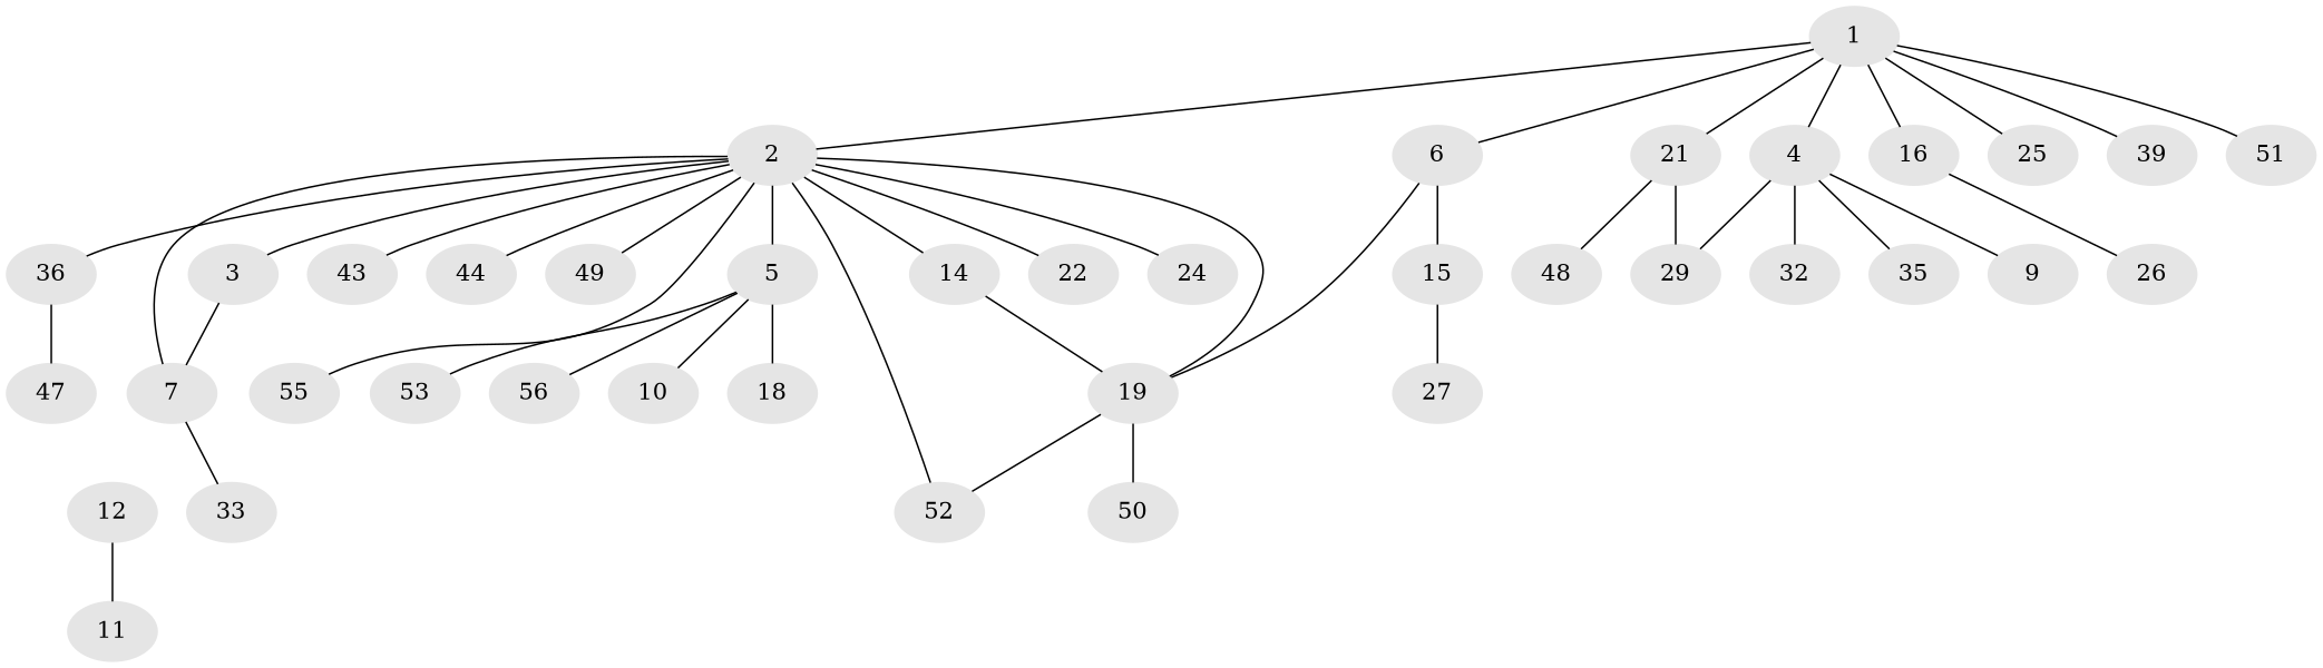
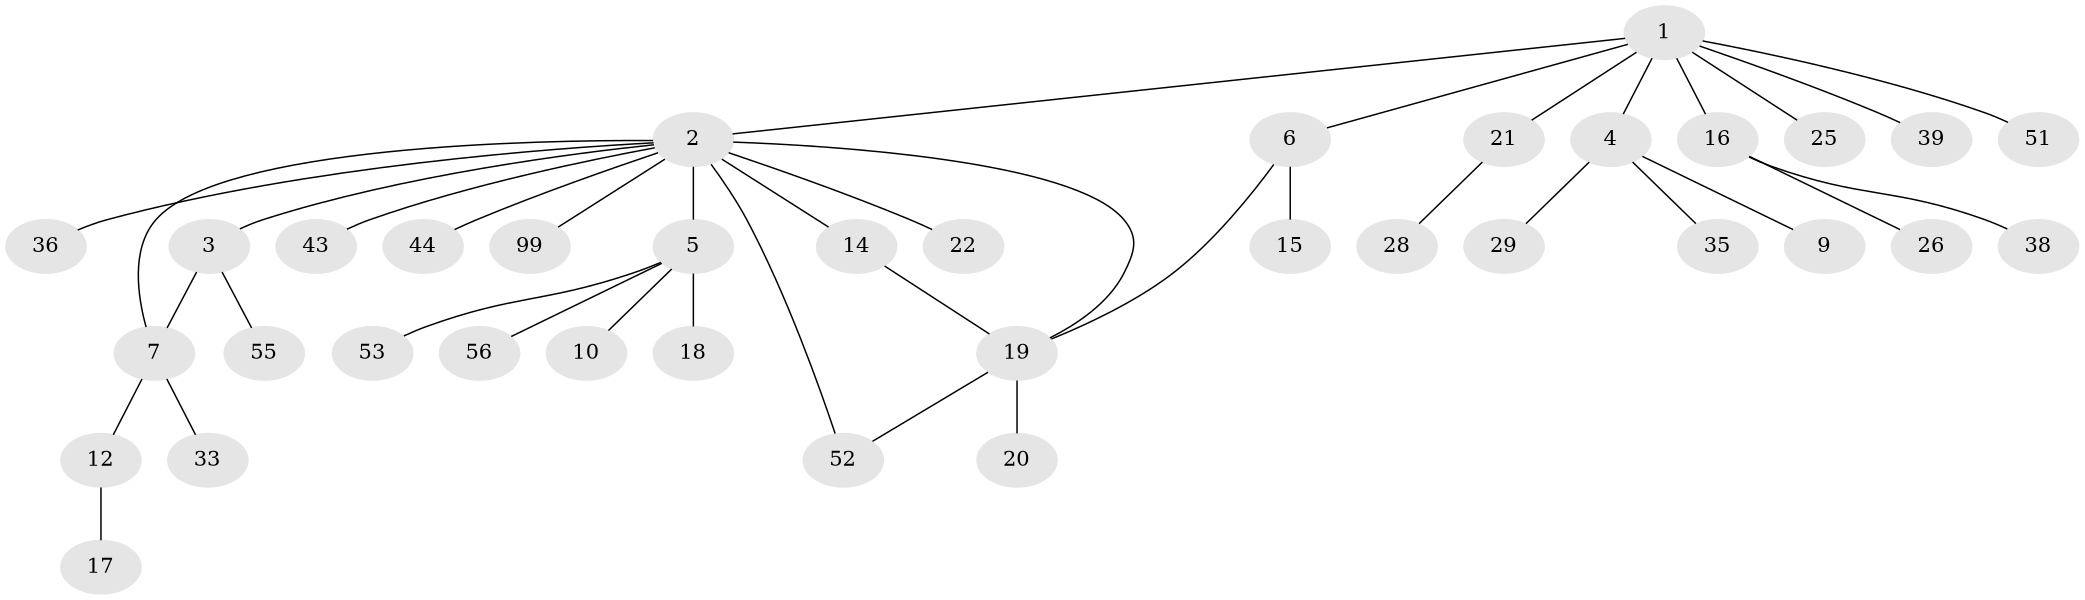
  graph {
    fontname="DejaVu Serif"
    node [color=gray90 fontname="DejaVu Serif" style=filled]
    edge [fontname="DejaVu Serif"]
    1 [super="+11"]
    2 [super="+8"]
    4 [super="+13"]
    6 [super="+34"]
    16 [super="+48"]
    21
    25
    39
    51
    3 [super="+31"]
    5 [super="+50"]
    7 [super="+30"]
    14
    19 [super="+23"]
    22
-   24
    36 [super="+46"]
    43
    44
    n20 [label=55]
-   49
+   49 [label=99]
    52
    9
    29 [super="+37"]
-   32 [super="+54"]
    35
    15 [super="+42"]
    26
-   28 [label=48]
+   38
+   28
    10
    18
    53 [super="+55"]
    56
    12 [super="+41"]
    33
-   20 [label=50]
-   47
-   27 [super="+40"]
-   17 [label=11]
+   20
+   17
    1 -- 2
    1 -- 4
    1 -- 6
    1 -- 16
    1 -- 21
    1 -- 25
    1 -- 39
    1 -- 51
    2 -- 3
    2 -- 5 [weight=2]
    2 -- 7
    2 -- 14
    2 -- 19
    2 -- 22
-   2 -- 24
    2 -- 36
    2 -- 43
    2 -- 44
-   2 -- n20
+   3 -- n20
    2 -- 49
    2 -- 52
    4 -- 9
    4 -- 29
-   4 -- 32
    4 -- 35
    6 -- 19
    6 -- 15
    16 -- 26
-   21 -- 29
+   16 -- 38
    21 -- 28
    3 -- 7
    5 -- 10
    5 -- 18
    5 -- 53
    5 -- 56
+   7 -- 12
    7 -- 33
    14 -- 19
    19 -- 52
    19 -- 20
-   36 -- 47
-   15 -- 27
    12 -- 17
  }
